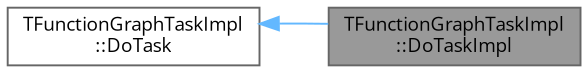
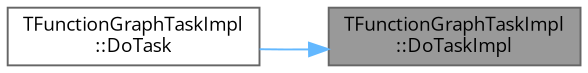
  digraph {
    rankdir=RL
    fontname="Open Sans"
    node [fontname="Open Sans" fontsize=10 shape=box style=filled]
    n1 [color=gray40 fillcolor=grey60 fontcolor=black height=0.2 label="TFunctionGraphTaskImpl\l::DoTaskImpl" width=0.4]
    n2 [color=grey40 fillcolor=white height=0.2 label="TFunctionGraphTaskImpl\l::DoTask" width=0.4]
-   n2 -> n1 [color=steelblue1 dir=back fontname="Open Sans" fontsize=10 labelfontname=Helvetica labelfontsize=10 style=solid]
+   n1 -> n2 [color=steelblue1 dir=back fontname="Open Sans" fontsize=10 labelfontname=Helvetica labelfontsize=10 style=solid]
  }
